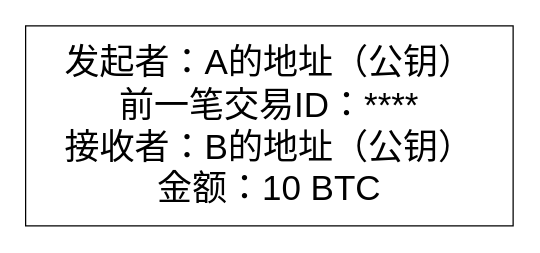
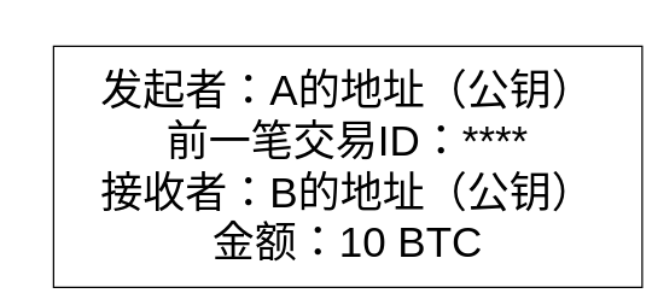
  <mxCell id="0" />
  <mxCell id="1" parent="0" />
- <mxCell id="2" value="&lt;font style=&quot;font-size: 28px&quot;&gt;发起者：A的地址（公钥）&lt;br&gt;前一笔交易ID：****&lt;br&gt;接收者：B的地址（公钥）&lt;br&gt;金额：10 BTC&lt;br&gt;&lt;/font&gt;" style="rounded=0;whiteSpace=wrap;html=1;" vertex="1" parent="1"><mxGeometry x="20" y="20" width="390" height="160" as="geometry" /></mxCell>
+ <mxCell id="2" value="&lt;font style=&quot;font-size: 28px&quot;&gt;发起者：A的地址（公钥）&lt;br&gt;前一笔交易ID：****&lt;br&gt;接收者：B的地址（公钥）&lt;br&gt;金额：10 BTC&lt;br&gt;&lt;/font&gt;" style="rounded=0;whiteSpace=wrap;html=1;" vertex="1" parent="1"><mxGeometry x="35" y="30" width="390" height="160" as="geometry" /></mxCell>
